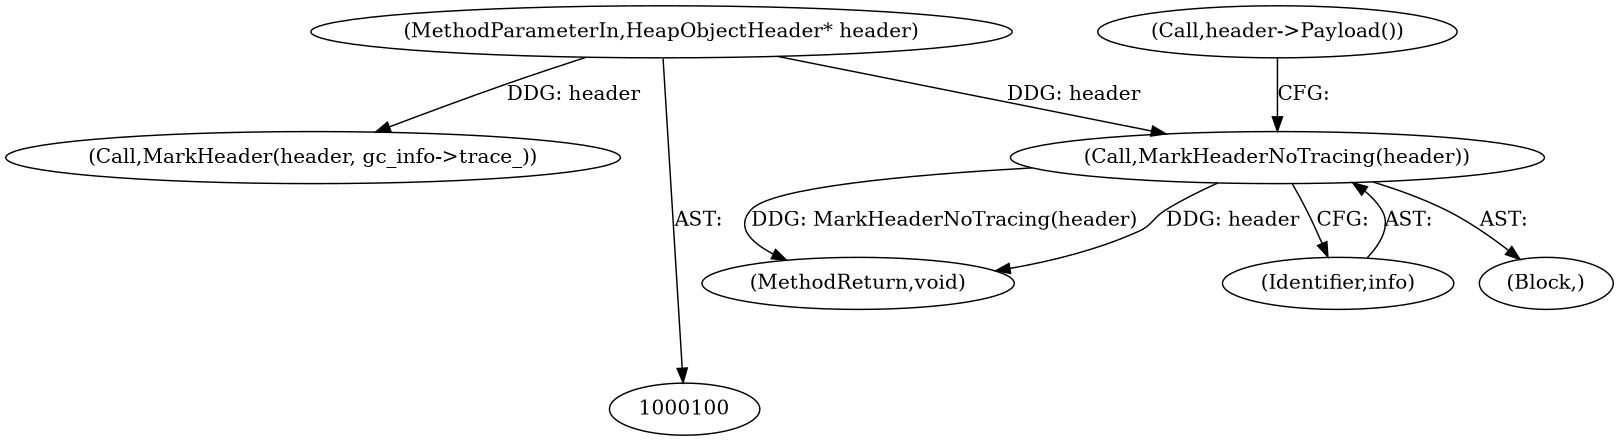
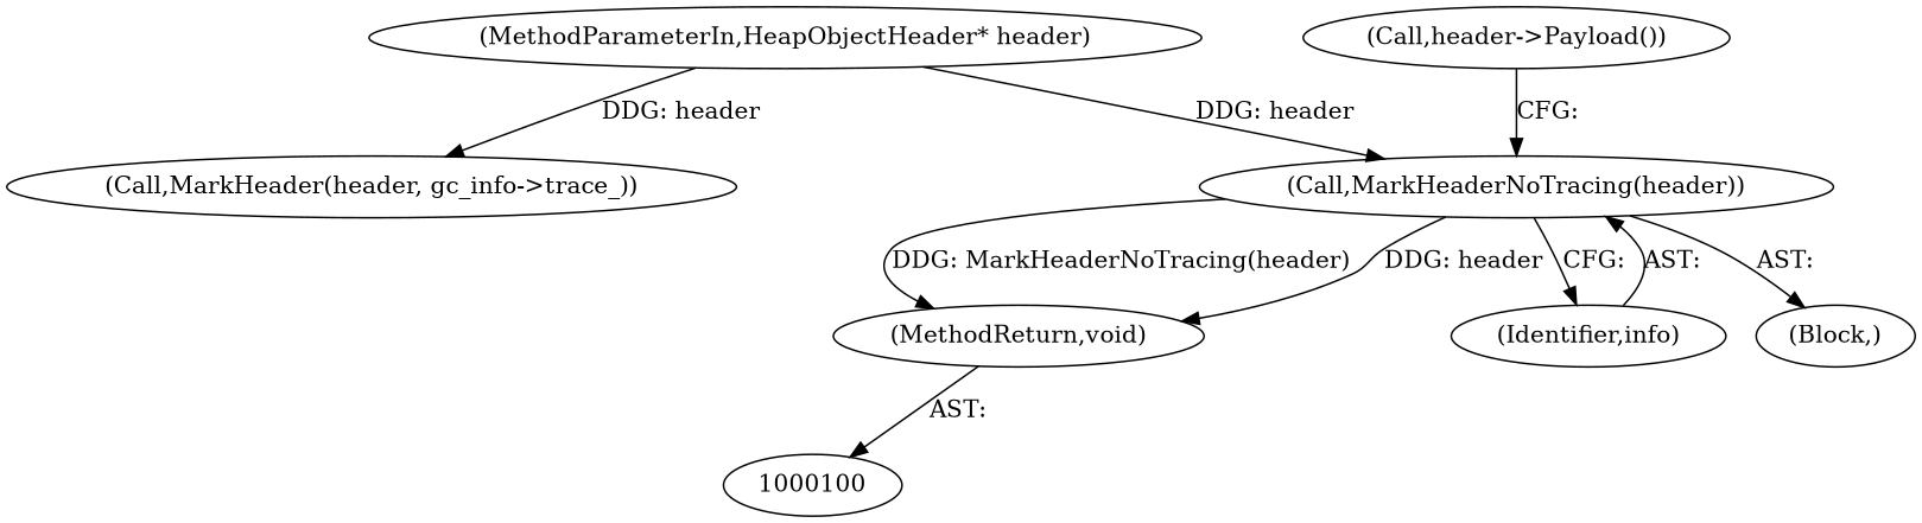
  digraph {
    n1 [label="(Call,MarkHeaderNoTracing(header))"]
    n2 [label="(Block,)"]
    n3 [label="(MethodReturn,void)"]
    n4 [label="(Identifier,info)"]
    n5 [label="(MethodParameterIn,HeapObjectHeader* header)"]
    n6 [label="(Call,MarkHeader(header, gc_info->trace_))"]
    1000100
    n8 [label="(Call,header->Payload())"]
    n1 -> n2 [label="AST: "]
    n1 -> n3 [label="DDG: MarkHeaderNoTracing(header)"]
    n1 -> n3 [label="DDG: header"]
    n1 -> n4 [label="CFG: "]
    n4 -> n1 [label="AST: "]
    n5 -> n1 [label="DDG: header"]
    n5 -> n6 [label="DDG: header"]
-   n5 -> 1000100 [label="AST: "]
+   n3 -> 1000100 [label="AST: "]
    n8 -> n1 [label="CFG: "]
  }
